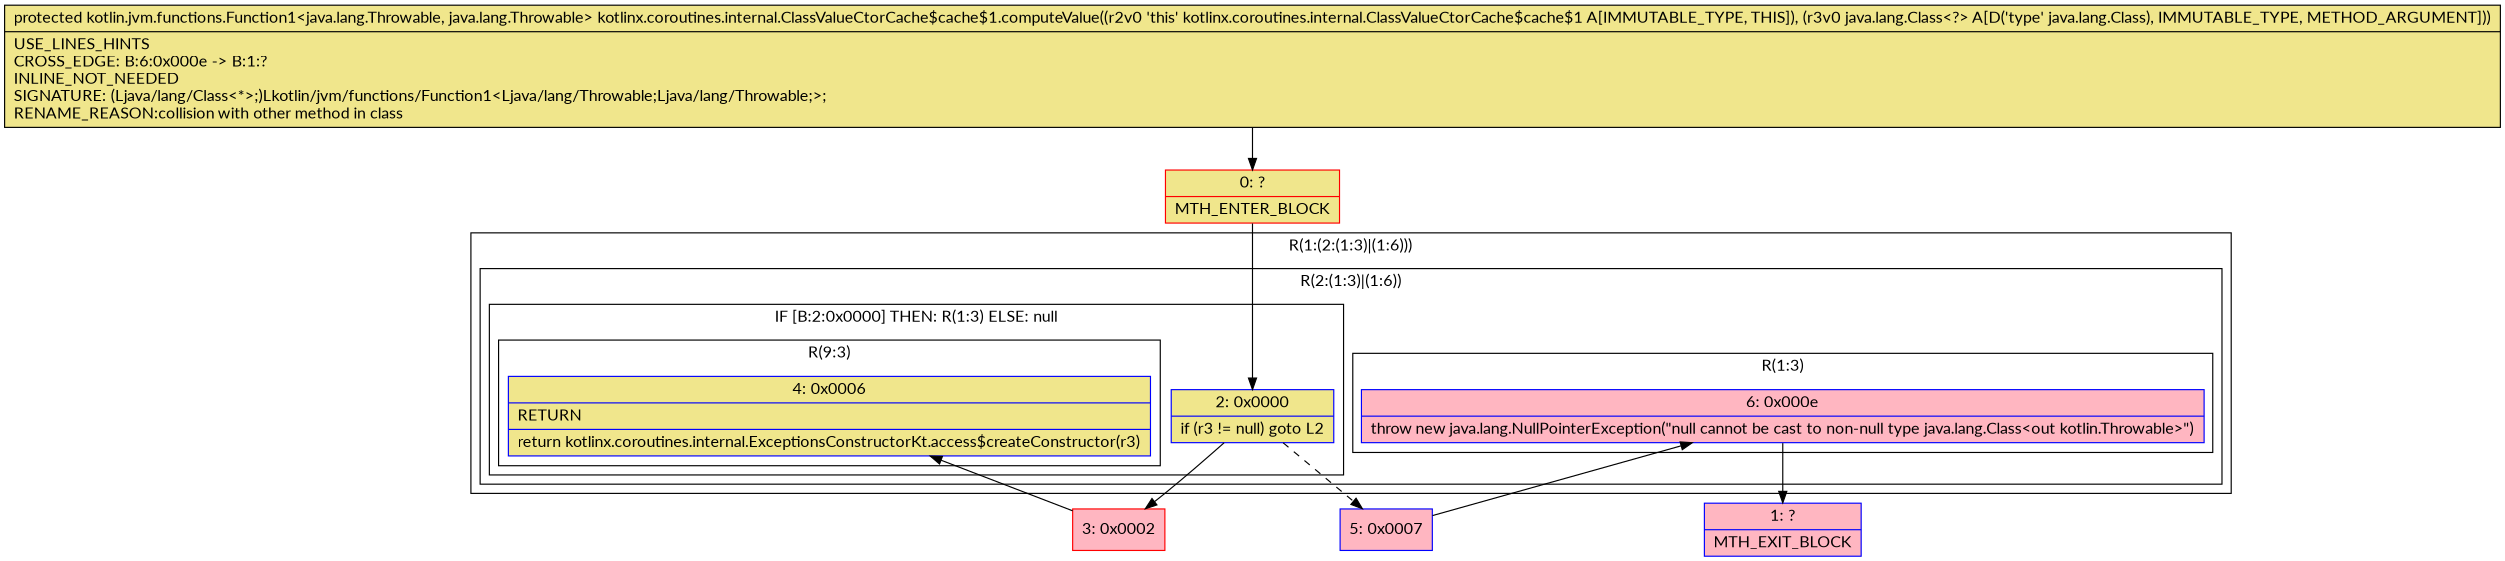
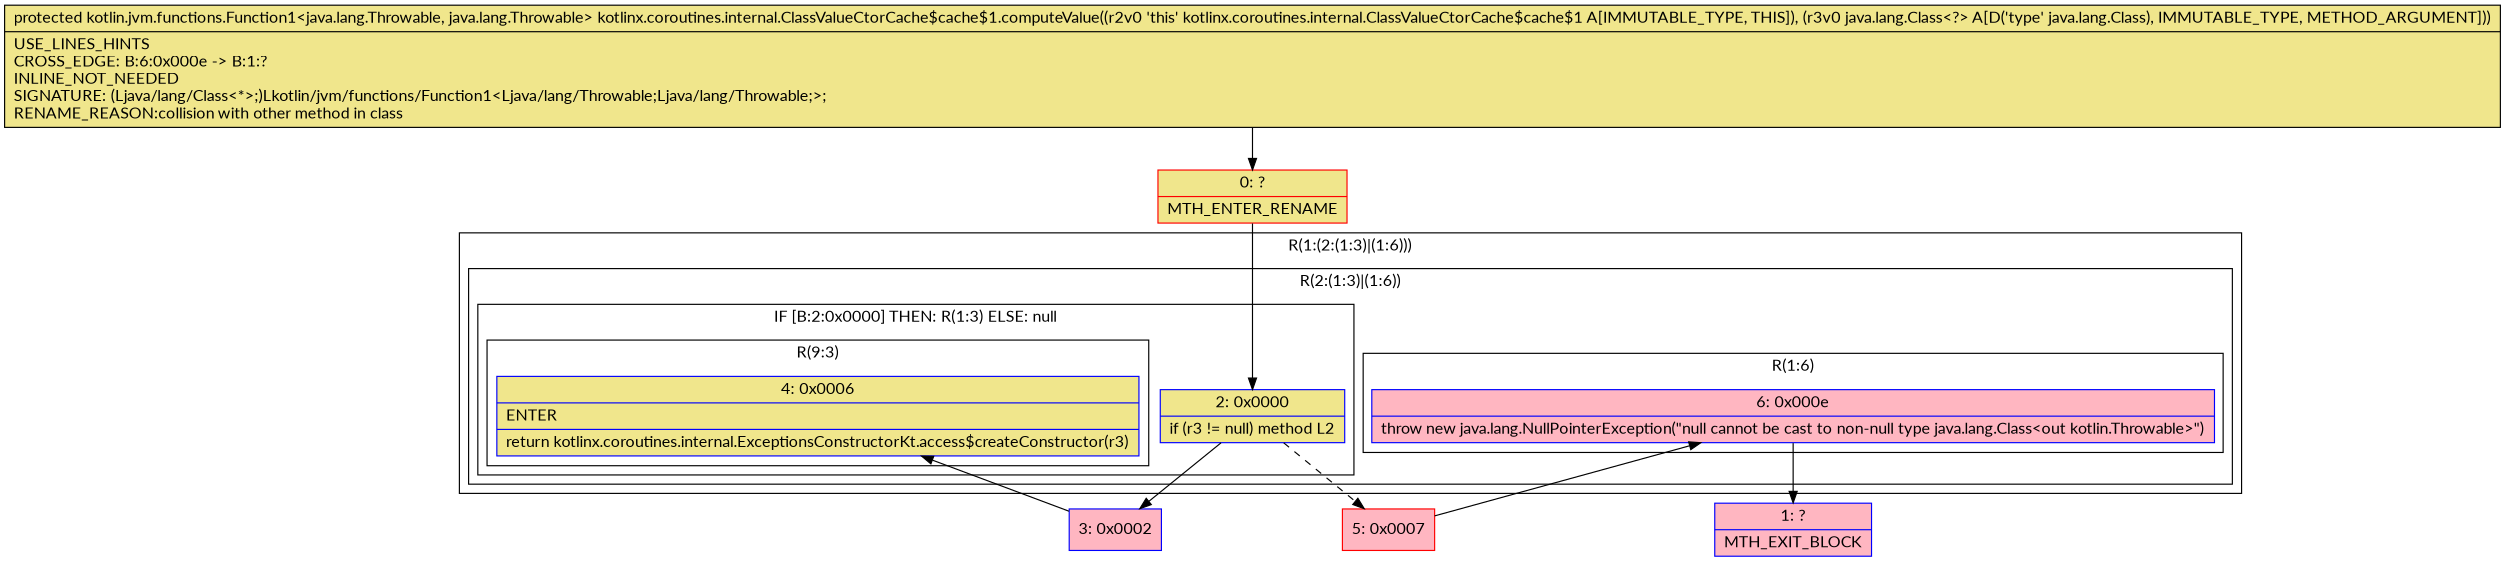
  digraph {
    fontname=Lato
    node [color=blue fillcolor=khaki fontname=Lato shape=record style=filled]
    edge [fontname=Lato]
-   n1 [label="{4\:\ 0x0006|RETURN\l|return kotlinx.coroutines.internal.ExceptionsConstructorKt.access$createConstructor(r3)\l}"]
-   n2 [label="{2\:\ 0x0000|if (r3 != null) goto L2\l}"]
+   n1 [label="{4\:\ 0x0006|ENTER\l|return kotlinx.coroutines.internal.ExceptionsConstructorKt.access$createConstructor(r3)\l}"]
+   n2 [label="{2\:\ 0x0000|if (r3 != null) method L2\l}"]
    n3 [fillcolor=lightpink label="{6\:\ 0x000e|throw new java.lang.NullPointerException(\"null cannot be cast to non\-null type java.lang.Class\<out kotlin.Throwable\>\")\l}"]
-   n4 [color=red fillcolor=lightpink label="{3\:\ 0x0002}"]
-   n5 [fillcolor=lightpink label="{5\:\ 0x0007}"]
+   n4 [fillcolor=lightpink label="{3\:\ 0x0002}"]
+   n5 [color=red fillcolor=lightpink label="{5\:\ 0x0007}"]
    n6 [fillcolor=lightpink label="{1\:\ ?|MTH_EXIT_BLOCK\l}"]
-   n7 [color=red label="{0\:\ ?|MTH_ENTER_BLOCK\l}"]
+   n7 [color=red label="{0\:\ ?|MTH_ENTER_RENAME\l}"]
    n8 [label="{protected kotlin.jvm.functions.Function1\<java.lang.Throwable, java.lang.Throwable\> kotlinx.coroutines.internal.ClassValueCtorCache$cache$1.computeValue((r2v0 'this' kotlinx.coroutines.internal.ClassValueCtorCache$cache$1 A[IMMUTABLE_TYPE, THIS]), (r3v0 java.lang.Class\<?\> A[D('type' java.lang.Class), IMMUTABLE_TYPE, METHOD_ARGUMENT]))  | USE_LINES_HINTS\lCROSS_EDGE: B:6:0x000e \-\> B:1:?\lINLINE_NOT_NEEDED\lSIGNATURE: (Ljava\/lang\/Class\<*\>;)Lkotlin\/jvm\/functions\/Function1\<Ljava\/lang\/Throwable;Ljava\/lang\/Throwable;\>;\lRENAME_REASON:collision with other method in class\l}" color=""]
    subgraph cluster_1 {
      label="R(1:(2:(1:3)|(1:6)))"
      subgraph cluster_2 {
        label="R(2:(1:3)|(1:6))"
        subgraph cluster_3 {
          label="IF [B:2:0x0000] THEN: R(1:3) ELSE: null"
          n2
          subgraph cluster_4 {
            label="R(9:3)"
            n1
          }
        }
        subgraph cluster_5 {
-         label="R(1:3)"
+         label="R(1:6)"
          n3
        }
      }
    }
    n2 -> n4
    n2 -> n5 [style=dashed]
    n3 -> n6
    n4 -> n1
    n5 -> n3
    n7 -> n2
    n8 -> n7
  }
